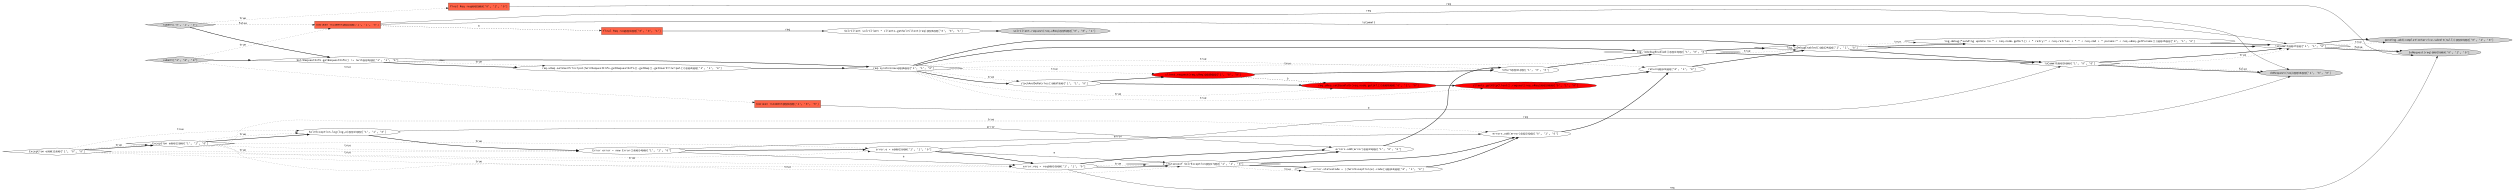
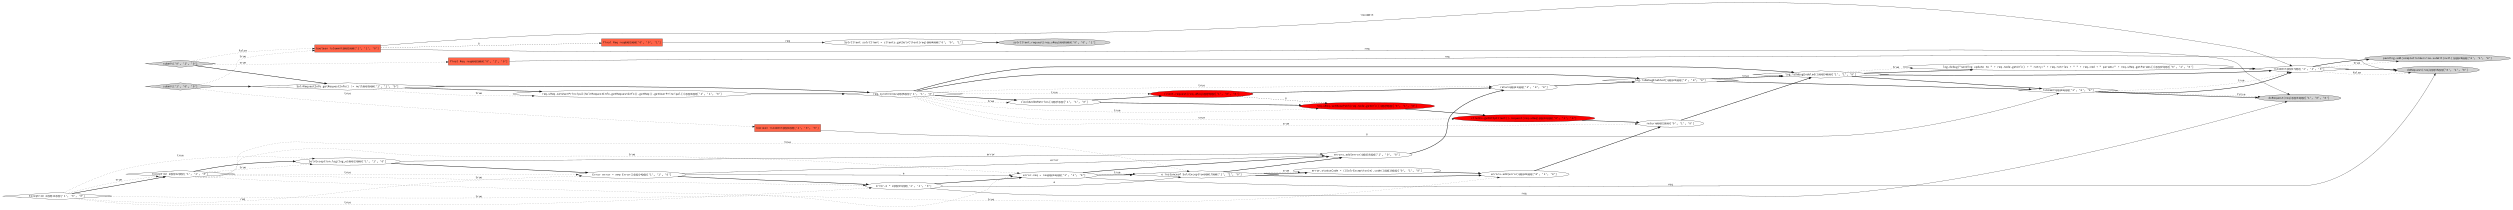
  digraph {
    fontname="Source Code Pro"
    rankdir=LR
    node [fillcolor=white fontname="Source Code Pro" shape=ellipse style=filled]
    edge [fontname="Source Code Pro" style=bold]
    n1 [label="error.statusCode = ((SolrException)e).code()@@@18@@@['0', '1', '0']"]
    n2 [label="errors.add(error)@@@20@@@['0', '1', '0']"]
    n3 [label="return@@@22@@@['0', '1', '0']"]
    n4 [label="log.isDebugEnabled()@@@24@@@['1', '1', '0']" shape=diamond]
    n5 [label="isCommit@@@26@@@['1', '0', '0']" shape=diamond]
    n6 [label="isCommit@@@27@@@['1', '1', '0']" shape=diamond]
    n7 [label="log.debug(\"sending update to \" + req.node.getUrl() + \" retry:\" + req.retries + \" \" + req.cmd + \" params:\" + req.uReq.getParams())@@@25@@@['0', '1', '0']"]
    n8 [fillcolor=lightgray label="doRequest(req)@@@34@@@['1', '0', '0']"]
    n9 [fillcolor=lightgray label="pending.add(completionService.submit(null))@@@28@@@['0', '1', '0']"]
    n10 [fillcolor=lightgray label="doRequest(req)@@@35@@@['0', '1', '0']"]
    n11 [fillcolor=red label="clients.getHttpClient().request(req.uReq)@@@10@@@['0', '1', '0']"]
    n12 [fillcolor=tomato label="final Req req@@@2@@@['0', '0', '1']" shape=box]
    n13 [label="SolrClient solrClient = clients.getSolrClient(req)@@@4@@@['0', '0', '1']"]
    n14 [fillcolor=lightgray label="solrClient.request(req.uReq)@@@5@@@['0', '0', '1']"]
    n15 [label="req.uReq.setUserPrincipal(SolrRequestInfo.getRequestInfo().getReq().getUserPrincipal())@@@4@@@['1', '1', '0']"]
    n16 [label="req.synchronous@@@6@@@['1', '1', '0']" shape=diamond]
    n17 [label="log.isDebugEnabled()@@@23@@@['1', '0', '0']" shape=diamond]
    n18 [label="blockAndDoRetries()@@@7@@@['1', '1', '0']"]
    n19 [fillcolor=red label="req.uReq.setBasePath(req.node.getUrl())@@@9@@@['0', '1', '0']"]
    n20 [label="return@@@21@@@['1', '0', '0']"]
    n21 [fillcolor=red label="client.request(req.uReq)@@@9@@@['1', '0', '0']"]
    n22 [label="error.e = e@@@15@@@['1', '1', '0']"]
    n23 [label="error.req = req@@@16@@@['1', '1', '0']"]
    n24 [label="e instanceof SolrException@@@17@@@['1', '1', '0']" shape=diamond]
    n25 [label="errors.add(error)@@@19@@@['1', '0', '0']"]
    n26 [fillcolor=tomato label="boolean isCommit@@@2@@@['1', '0', '0']" shape=box]
    n27 [label="Exception e@@@11@@@['1', '0', '0']" shape=diamond]
    n28 [label="Error error = new Error()@@@14@@@['1', '1', '0']"]
    n29 [label="SolrException.log(log,e)@@@13@@@['1', '1', '0']"]
    n30 [label="Exception e@@@12@@@['1', '1', '0']" shape=diamond]
    n31 [label="SolrRequestInfo.getRequestInfo() != null@@@3@@@['1', '1', '0']" shape=diamond]
    n32 [fillcolor=tomato label="final Req req@@@2@@@['0', '1', '0']" shape=box]
    n33 [fillcolor=tomato label="boolean isCommit@@@2@@@['1', '1', '0']" shape=box]
    n34 [fillcolor=lightgray label="submit['0', '1', '0']" shape=diamond]
    n35 [fillcolor=lightgray label="submit['1', '0', '0']" shape=diamond]
    n1 -> n2
    n2 -> n3
    n3 -> n4
    n4 -> n5
    n4 -> n6
    n4 -> n7 [label=true style=dotted]
    n4 -> n7
    n5 -> n6
    n5 -> n6 [label=true style=dotted]
    n5 -> n8 [label=false style=dotted]
    n5 -> n8
    n6 -> n9 [label=true style=dotted]
    n6 -> n9
    n6 -> n10 [label=false style=dotted]
    n6 -> n10
    n7 -> n6
    n11 -> n3
    n12 -> n13 [label=req style=solid]
    n13 -> n14
    n15 -> n16
    n16 -> n3 [label=true style=dotted]
    n16 -> n4
    n16 -> n11 [label=true style=dotted]
    n16 -> n17
    n16 -> n18
    n16 -> n18 [label=true style=dotted]
    n16 -> n19 [label=true style=dotted]
    n16 -> n20 [label=true style=dotted]
    n16 -> n21 [label=true style=dotted]
    n17 -> n4
    n17 -> n4 [label=true style=dotted]
    n17 -> n5
    n18 -> n19
    n18 -> n21
    n19 -> n11
    n20 -> n17
    n21 -> n19 [label=0 style=dashed]
    n21 -> n20
    n22 -> n8 [label=req style=solid]
    n22 -> n23
    n22 -> n24 [label=e style=solid]
    n23 -> n10 [label=req style=solid]
    n23 -> n24
    n23 -> n24 [label=true style=dotted]
    n23 -> n25
    n24 -> n1 [label=true style=dotted]
    n24 -> n1
    n24 -> n2
    n24 -> n25
    n25 -> n20
    n26 -> n5 [label=0 style=solid]
    n27 -> n22 [label=true style=dotted]
    n27 -> n23 [label=true style=dotted]
-   n27 -> n28 [label=true style=dotted]
+   n27 -> n28 [label=req style=dotted]
    n27 -> n29 [label=true style=dotted]
    n27 -> n30
    n27 -> n30 [label=true style=dotted]
-   n28 -> n2 [label=error style=solid]
+   n28 -> n25 [label=error style=solid]
    n28 -> n22
    n28 -> n23 [label=e style=solid]
    n29 -> n25 [label=error style=solid]
    n29 -> n28
    n30 -> n2 [label=true style=dotted]
    n30 -> n22 [label=true style=dotted]
    n30 -> n23 [label=true style=dotted]
    n30 -> n24 [label=true style=dotted]
    n30 -> n28 [label=true style=dotted]
    n30 -> n29
    n30 -> n29 [label=true style=dotted]
    n31 -> n15 [label=true style=dotted]
    n31 -> n15
    n31 -> n16
    n32 -> n10 [label=req style=solid]
    n33 -> n6 [label=isCommit style=solid]
    n33 -> n8 [label=req style=solid]
    n33 -> n12 [label=0 style=dashed]
    n34 -> n31
    n34 -> n32 [label=true style=dotted]
    n34 -> n33 [label=false style=dotted]
    n35 -> n26 [label=true style=dotted]
    n35 -> n31
    n35 -> n33 [label=true style=dotted]
  }
